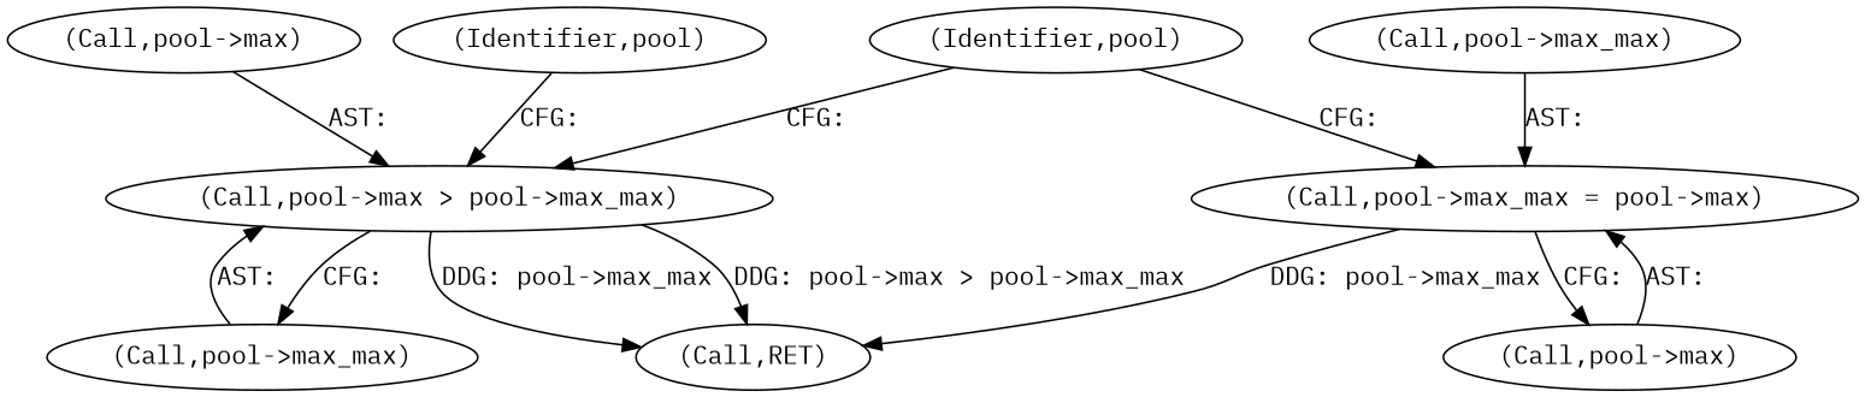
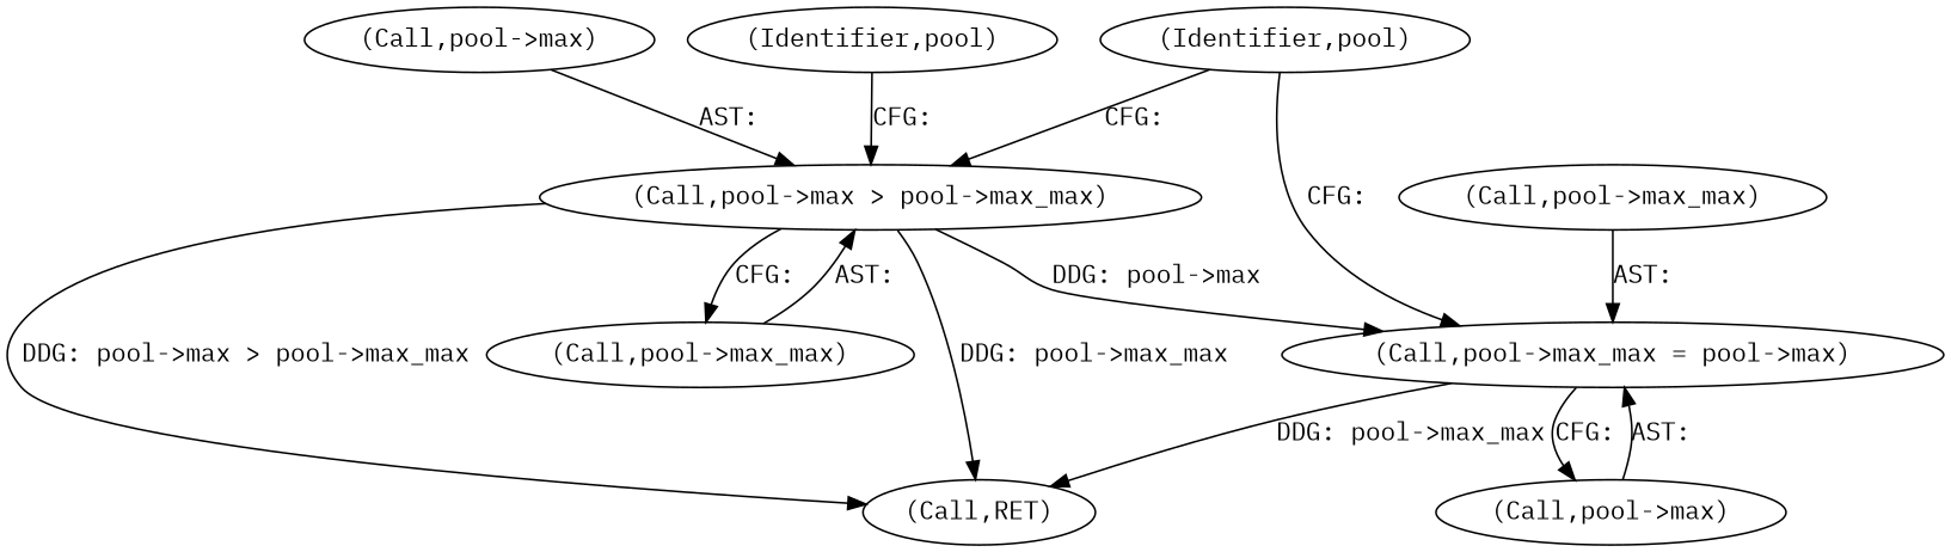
  digraph {
    fontname="IBM Plex Mono"
    node [fontname="IBM Plex Mono"]
    edge [fontname="IBM Plex Mono"]
    n1 [label="(Call,pool->max_max = pool->max)"]
    n2 [label="(Call,RET)"]
    n3 [label="(Call,pool->max)"]
    n4 [label="(Call,pool->max > pool->max_max)"]
    n5 [label="(Call,pool->max_max)"]
    n6 [label="(Call,pool->max)"]
    n7 [label="(Identifier,pool)"]
    n8 [label="(Call,pool->max_max)"]
    n9 [label="(Identifier,pool)"]
    n1 -> n2 [label="DDG: pool->max_max"]
    n1 -> n3 [label="CFG: "]
    n3 -> n1 [label="AST: "]
+   n4 -> n1 [label="DDG: pool->max"]
    n4 -> n2 [label="DDG: pool->max_max"]
    n4 -> n2 [label="DDG: pool->max > pool->max_max"]
    n4 -> n5 [label="CFG: "]
    n5 -> n4 [label="AST: "]
    n6 -> n4 [label="AST: "]
    n7 -> n4 [label="CFG: "]
    n8 -> n1 [label="AST: "]
    n9 -> n1 [label="CFG: "]
    n9 -> n4 [label="CFG: "]
  }
